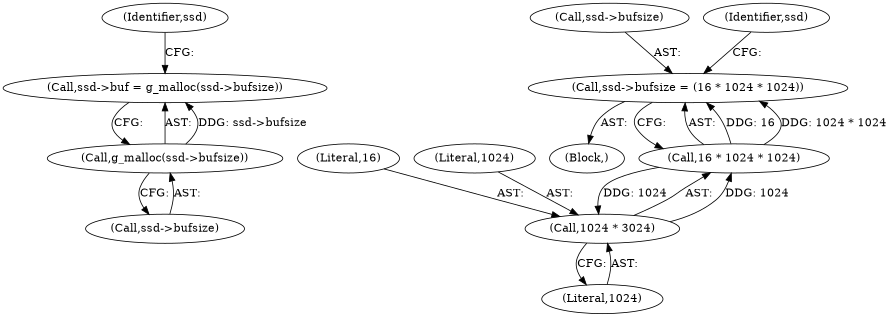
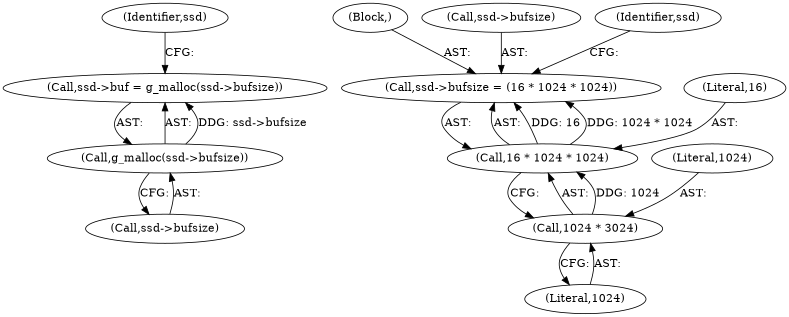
  digraph {
    n1 [label="(Call,ssd->buf = g_malloc(ssd->bufsize))"]
    n2 [label="(Call,g_malloc(ssd->bufsize))"]
    n3 [label="(Call,ssd->bufsize)"]
    n4 [label="(Block,)"]
    n5 [label="(Call,ssd->bufsize = (16 * 1024 * 1024))"]
    n6 [label="(Call,16 * 1024 * 1024)"]
    n7 [label="(Call,1024 * 3024)"]
    n8 [label="(Literal,1024)"]
    n9 [label="(Literal,16)"]
    n10 [label="(Literal,1024)"]
    n11 [label="(Identifier,ssd)"]
    n12 [label="(Call,ssd->bufsize)"]
    n13 [label="(Identifier,ssd)"]
-   n1 -> n2 [label="CFG: "]
+   n1 -> n2 [label="AST: "]
    n2 -> n1 [label="AST: "]
    n2 -> n1 [label="DDG: ssd->bufsize"]
    n2 -> n3 [label="CFG: "]
    n3 -> n2 [label="AST: "]
-   n5 -> n4 [label="AST: "]
-   n5 -> n6 [label="CFG: "]
+   n4 -> n5 [label="AST: "]
+   n5 -> n6 [label="AST: "]
    n6 -> n5 [label="AST: "]
    n6 -> n5 [label="DDG: 16"]
    n6 -> n5 [label="DDG: 1024 * 1024"]
-   n6 -> n7 [label="DDG: 1024"]
+   n6 -> n7 [label="CFG: "]
    n7 -> n6 [label="AST: "]
    n7 -> n6 [label="DDG: 1024"]
    n7 -> n8 [label="CFG: "]
    n8 -> n7 [label="AST: "]
-   n9 -> n7 [label="AST: "]
+   n9 -> n6 [label="AST: "]
    n10 -> n7 [label="AST: "]
    n11 -> n1 [label="CFG: "]
    n12 -> n5 [label="AST: "]
    n13 -> n5 [label="CFG: "]
  }
